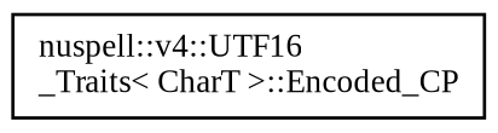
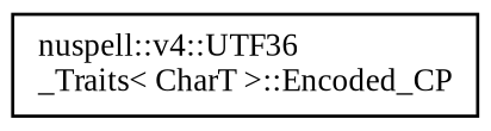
  digraph {
    rankdir=LR
    fontname="Liberation Serif"
-   n1 [color=black fillcolor=white fontname="Liberation Serif" fontsize=10 height=0.2 label="nuspell::v4::UTF16\l_Traits\< CharT \>::Encoded_CP" shape=record style=filled width=0.4]
+   n1 [color=black fillcolor=white fontname="Liberation Serif" fontsize=10 height=0.2 label="nuspell::v4::UTF36\l_Traits\< CharT \>::Encoded_CP" shape=record style=filled width=0.4]
  }
